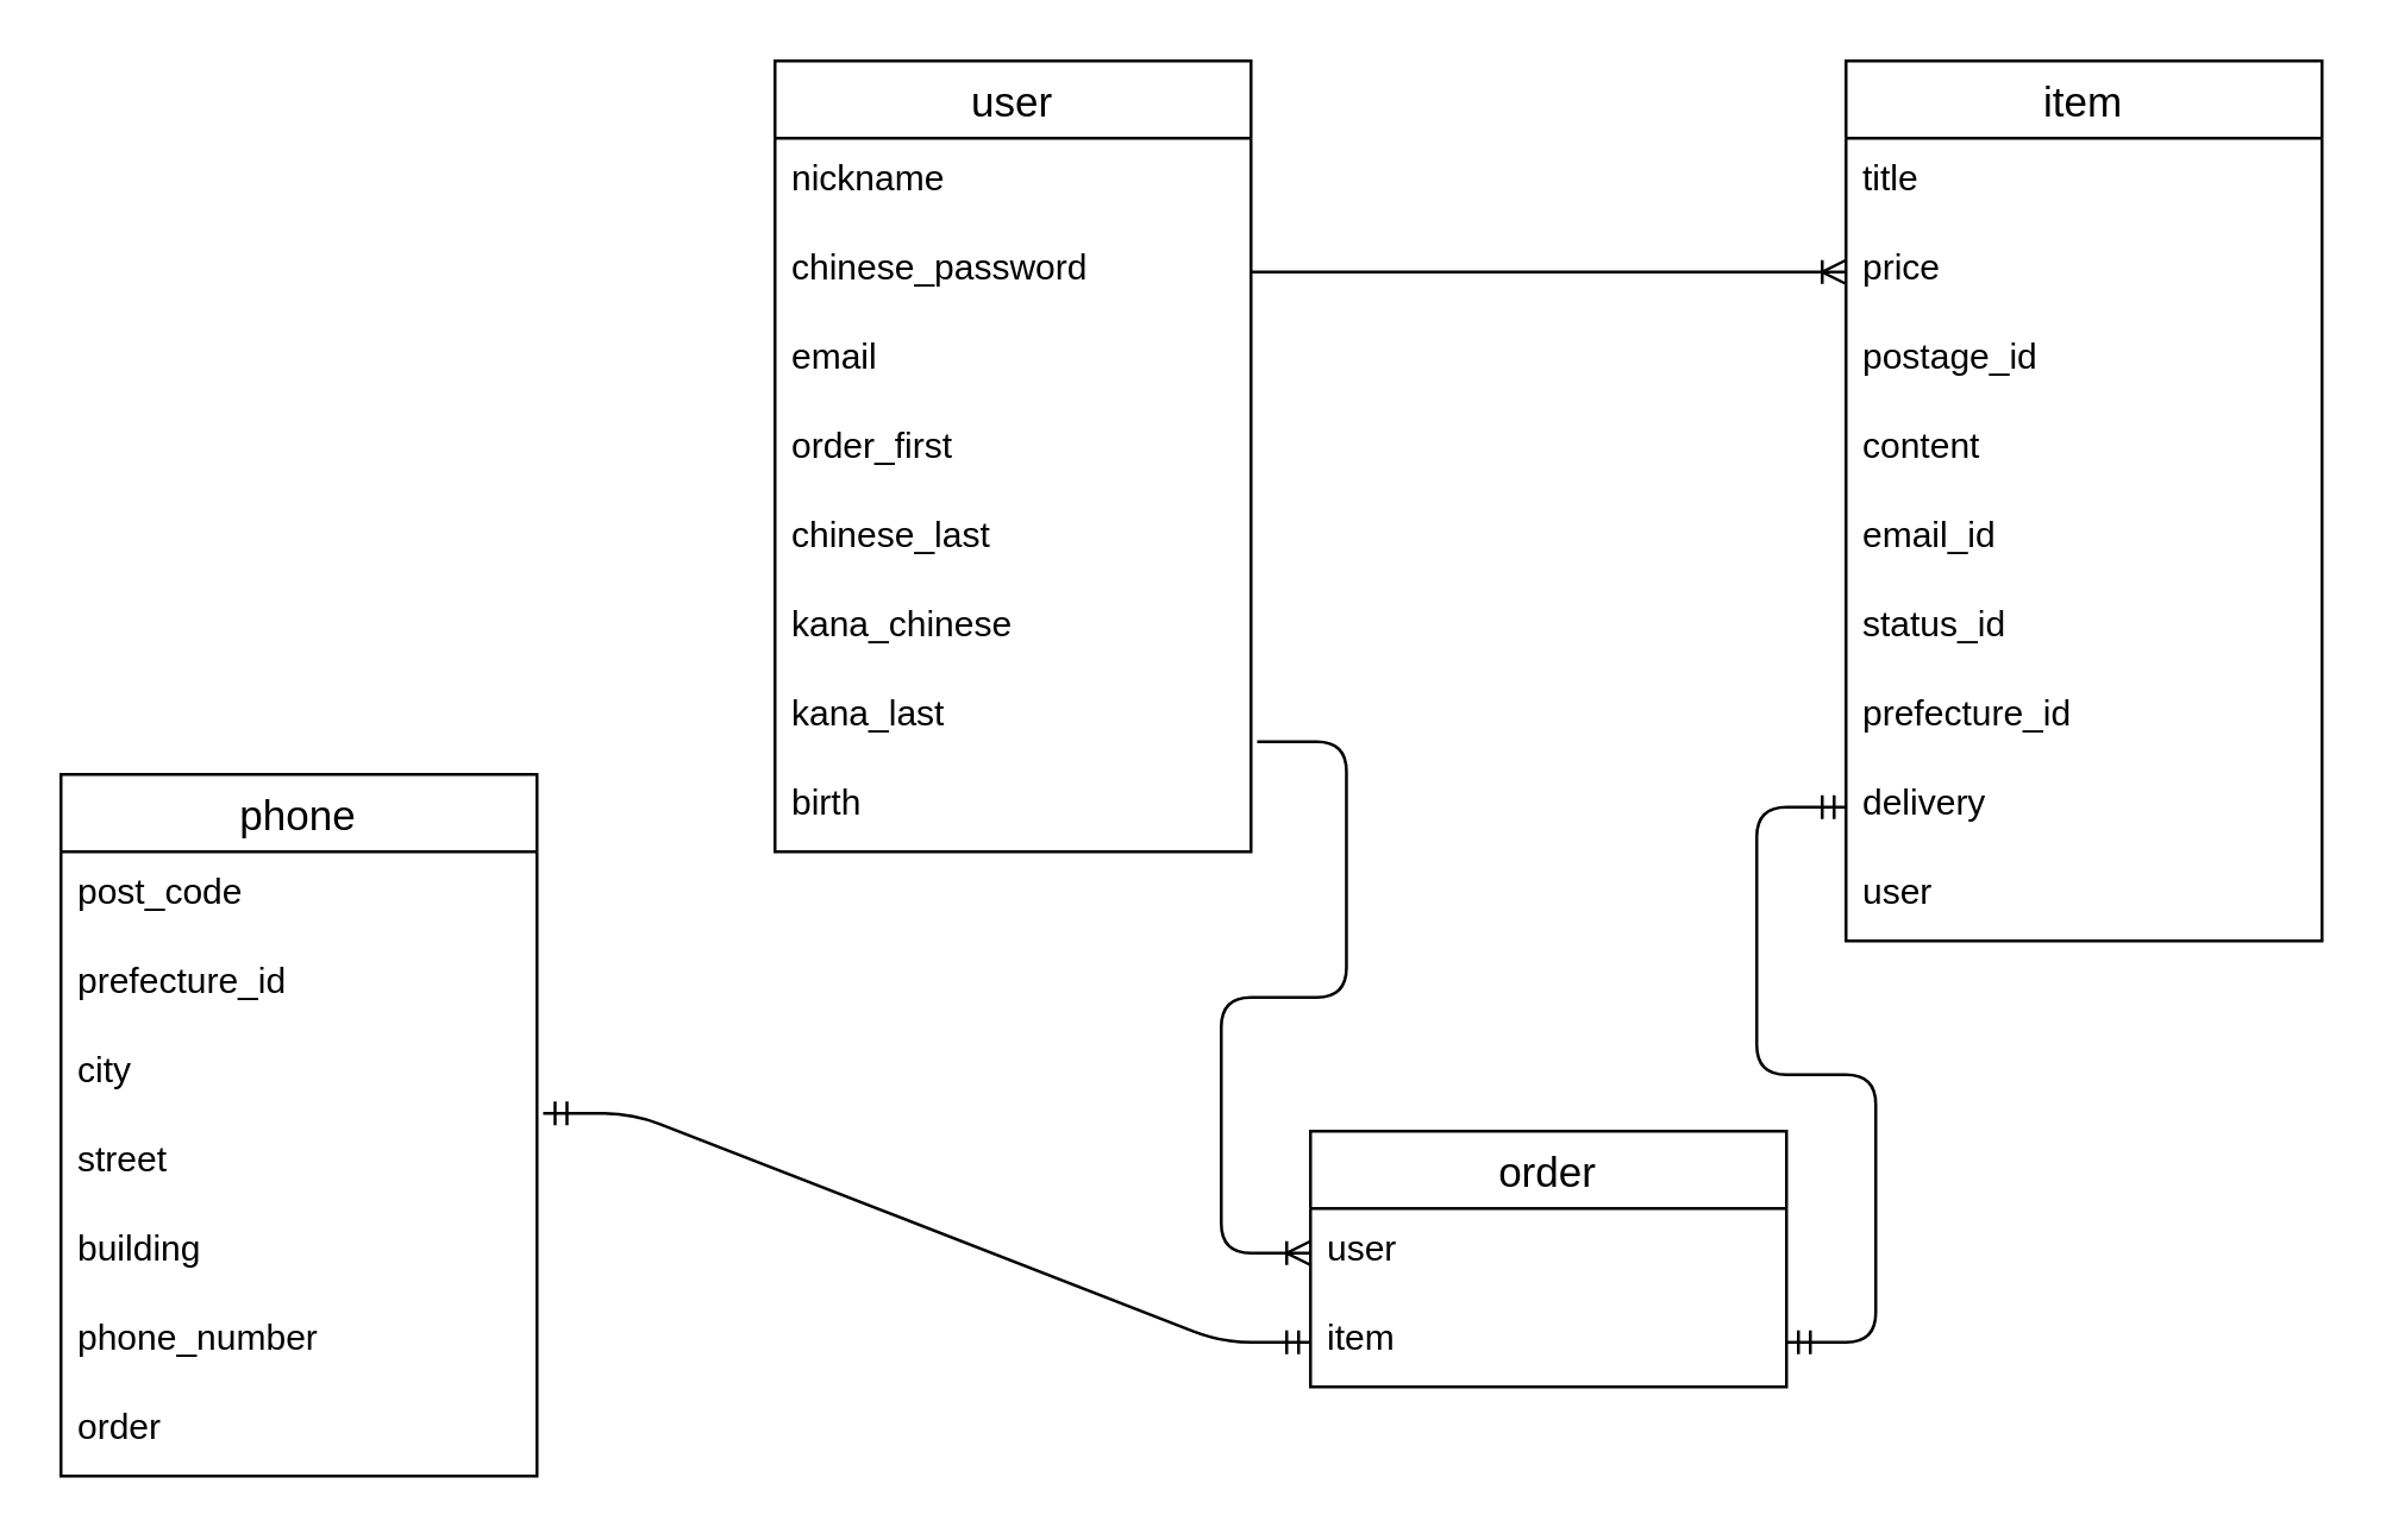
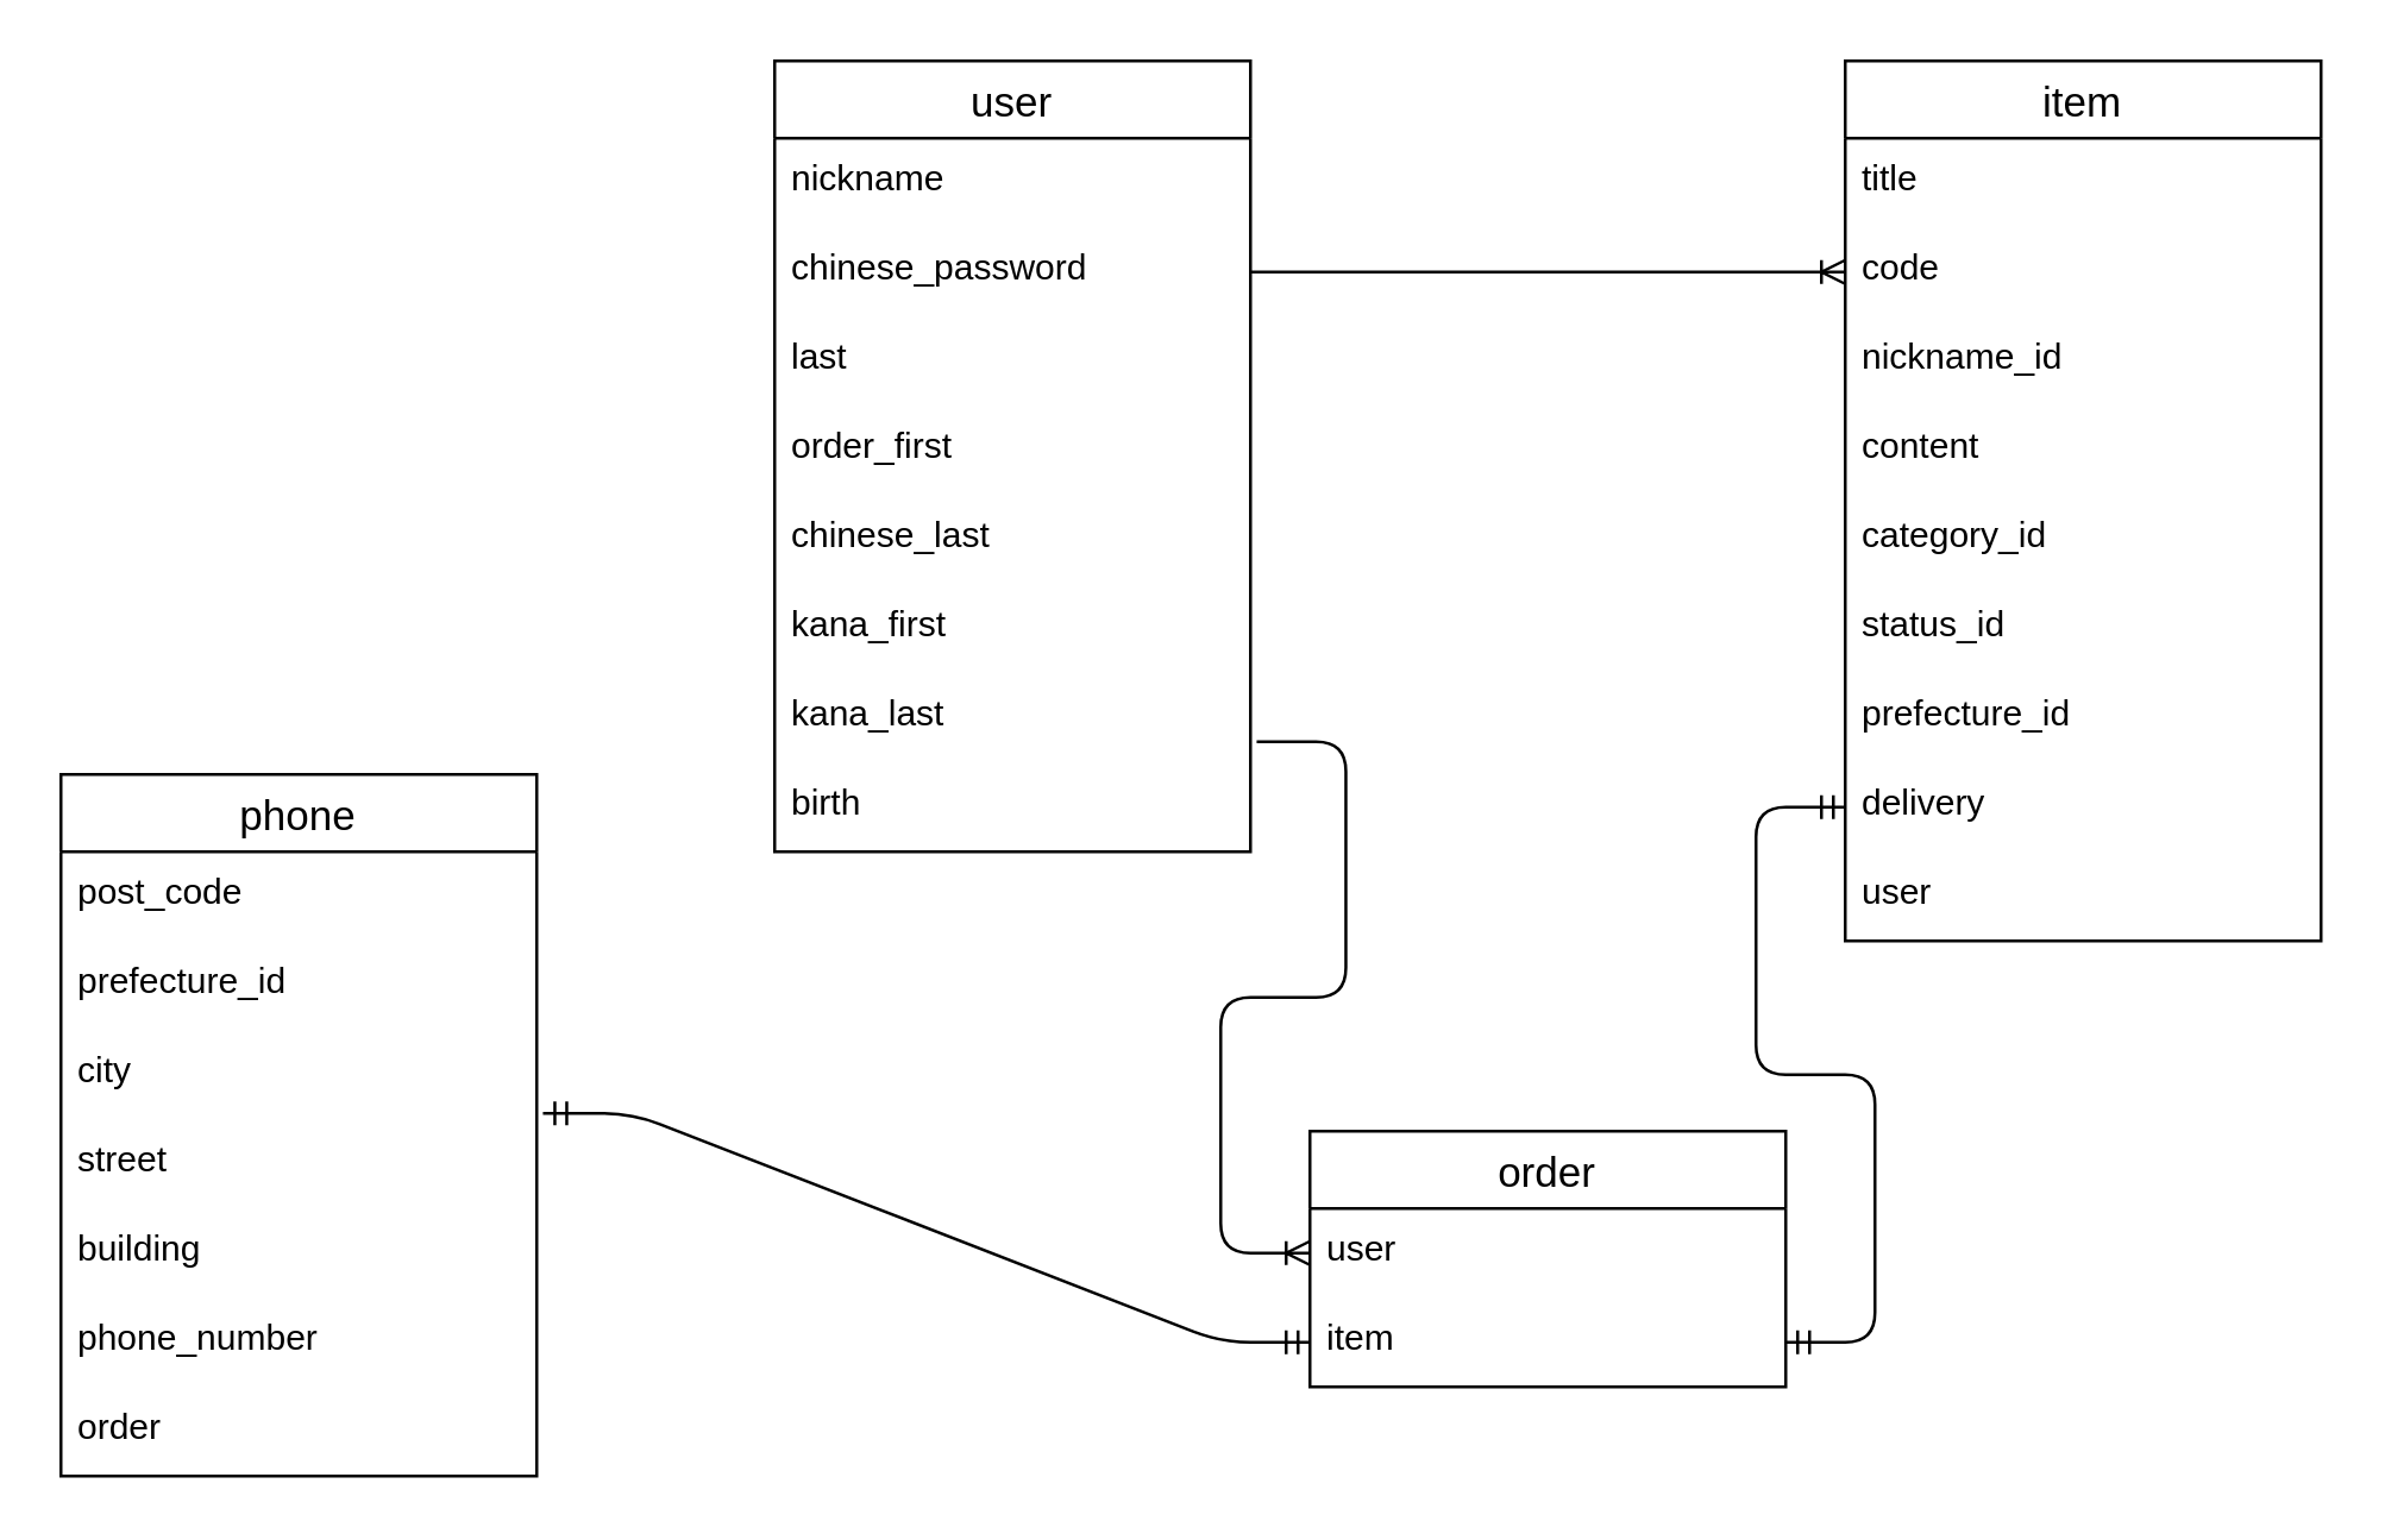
  <mxCell id="0" />
  <mxCell id="1" parent="0" />
  <mxCell id="2" value="user" style="swimlane;fontStyle=0;childLayout=stackLayout;horizontal=1;startSize=26;horizontalStack=0;resizeParent=1;resizeParentMax=0;resizeLast=0;collapsible=1;marginBottom=0;align=center;fontSize=14;" parent="1" vertex="1"><mxGeometry x="260" y="20" width="160" height="266" as="geometry" /></mxCell>
  <mxCell id="3" value="nickname" style="text;strokeColor=none;fillColor=none;spacingLeft=4;spacingRight=4;overflow=hidden;rotatable=0;points=[[0,0.5],[1,0.5]];portConstraint=eastwest;fontSize=12;" parent="2" vertex="1"><mxGeometry y="26" width="160" height="30" as="geometry" /></mxCell>
  <mxCell id="4" value="chinese_password" style="text;strokeColor=none;fillColor=none;spacingLeft=4;spacingRight=4;overflow=hidden;rotatable=0;points=[[0,0.5],[1,0.5]];portConstraint=eastwest;fontSize=12;" parent="2" vertex="1"><mxGeometry y="56" width="160" height="30" as="geometry" /></mxCell>
- <mxCell id="5" value="email" style="text;strokeColor=none;fillColor=none;spacingLeft=4;spacingRight=4;overflow=hidden;rotatable=0;points=[[0,0.5],[1,0.5]];portConstraint=eastwest;fontSize=12;" parent="2" vertex="1"><mxGeometry y="86" width="160" height="30" as="geometry" /></mxCell>
+ <mxCell id="5" value="last" style="text;strokeColor=none;fillColor=none;spacingLeft=4;spacingRight=4;overflow=hidden;rotatable=0;points=[[0,0.5],[1,0.5]];portConstraint=eastwest;fontSize=12;" parent="2" vertex="1"><mxGeometry y="86" width="160" height="30" as="geometry" /></mxCell>
  <mxCell id="6" value="order_first" style="text;strokeColor=none;fillColor=none;spacingLeft=4;spacingRight=4;overflow=hidden;rotatable=0;points=[[0,0.5],[1,0.5]];portConstraint=eastwest;fontSize=12;" parent="2" vertex="1"><mxGeometry y="116" width="160" height="30" as="geometry" /></mxCell>
  <mxCell id="7" value="chinese_last" style="text;strokeColor=none;fillColor=none;spacingLeft=4;spacingRight=4;overflow=hidden;rotatable=0;points=[[0,0.5],[1,0.5]];portConstraint=eastwest;fontSize=12;" parent="2" vertex="1"><mxGeometry y="146" width="160" height="30" as="geometry" /></mxCell>
- <mxCell id="8" value="kana_chinese" style="text;strokeColor=none;fillColor=none;spacingLeft=4;spacingRight=4;overflow=hidden;rotatable=0;points=[[0,0.5],[1,0.5]];portConstraint=eastwest;fontSize=12;" parent="2" vertex="1"><mxGeometry y="176" width="160" height="30" as="geometry" /></mxCell>
+ <mxCell id="8" value="kana_first" style="text;strokeColor=none;fillColor=none;spacingLeft=4;spacingRight=4;overflow=hidden;rotatable=0;points=[[0,0.5],[1,0.5]];portConstraint=eastwest;fontSize=12;" parent="2" vertex="1"><mxGeometry y="176" width="160" height="30" as="geometry" /></mxCell>
  <mxCell id="9" value="kana_last" style="text;strokeColor=none;fillColor=none;spacingLeft=4;spacingRight=4;overflow=hidden;rotatable=0;points=[[0,0.5],[1,0.5]];portConstraint=eastwest;fontSize=12;" parent="2" vertex="1"><mxGeometry y="206" width="160" height="30" as="geometry" /></mxCell>
  <mxCell id="10" value="birth" style="text;strokeColor=none;fillColor=none;spacingLeft=4;spacingRight=4;overflow=hidden;rotatable=0;points=[[0,0.5],[1,0.5]];portConstraint=eastwest;fontSize=12;" parent="2" vertex="1"><mxGeometry y="236" width="160" height="30" as="geometry" /></mxCell>
  <mxCell id="11" value="item" style="swimlane;fontStyle=0;childLayout=stackLayout;horizontal=1;startSize=26;horizontalStack=0;resizeParent=1;resizeParentMax=0;resizeLast=0;collapsible=1;marginBottom=0;align=center;fontSize=14;" parent="1" vertex="1"><mxGeometry x="620" y="20" width="160" height="296" as="geometry" /></mxCell>
  <mxCell id="12" value="title" style="text;strokeColor=none;fillColor=none;spacingLeft=4;spacingRight=4;overflow=hidden;rotatable=0;points=[[0,0.5],[1,0.5]];portConstraint=eastwest;fontSize=12;" parent="11" vertex="1"><mxGeometry y="26" width="160" height="30" as="geometry" /></mxCell>
- <mxCell id="13" value="price" style="text;strokeColor=none;fillColor=none;spacingLeft=4;spacingRight=4;overflow=hidden;rotatable=0;points=[[0,0.5],[1,0.5]];portConstraint=eastwest;fontSize=12;" parent="11" vertex="1"><mxGeometry y="56" width="160" height="30" as="geometry" /></mxCell>
- <mxCell id="14" value="postage_id" style="text;strokeColor=none;fillColor=none;spacingLeft=4;spacingRight=4;overflow=hidden;rotatable=0;points=[[0,0.5],[1,0.5]];portConstraint=eastwest;fontSize=12;" parent="11" vertex="1"><mxGeometry y="86" width="160" height="30" as="geometry" /></mxCell>
+ <mxCell id="13" value="code" style="text;strokeColor=none;fillColor=none;spacingLeft=4;spacingRight=4;overflow=hidden;rotatable=0;points=[[0,0.5],[1,0.5]];portConstraint=eastwest;fontSize=12;" parent="11" vertex="1"><mxGeometry y="56" width="160" height="30" as="geometry" /></mxCell>
+ <mxCell id="14" value="nickname_id" style="text;strokeColor=none;fillColor=none;spacingLeft=4;spacingRight=4;overflow=hidden;rotatable=0;points=[[0,0.5],[1,0.5]];portConstraint=eastwest;fontSize=12;" parent="11" vertex="1"><mxGeometry y="86" width="160" height="30" as="geometry" /></mxCell>
  <mxCell id="15" value="content" style="text;strokeColor=none;fillColor=none;spacingLeft=4;spacingRight=4;overflow=hidden;rotatable=0;points=[[0,0.5],[1,0.5]];portConstraint=eastwest;fontSize=12;" parent="11" vertex="1"><mxGeometry y="116" width="160" height="30" as="geometry" /></mxCell>
- <mxCell id="16" value="email_id" style="text;strokeColor=none;fillColor=none;spacingLeft=4;spacingRight=4;overflow=hidden;rotatable=0;points=[[0,0.5],[1,0.5]];portConstraint=eastwest;fontSize=12;" parent="11" vertex="1"><mxGeometry y="146" width="160" height="30" as="geometry" /></mxCell>
+ <mxCell id="16" value="category_id" style="text;strokeColor=none;fillColor=none;spacingLeft=4;spacingRight=4;overflow=hidden;rotatable=0;points=[[0,0.5],[1,0.5]];portConstraint=eastwest;fontSize=12;" parent="11" vertex="1"><mxGeometry y="146" width="160" height="30" as="geometry" /></mxCell>
  <mxCell id="17" value="status_id" style="text;strokeColor=none;fillColor=none;spacingLeft=4;spacingRight=4;overflow=hidden;rotatable=0;points=[[0,0.5],[1,0.5]];portConstraint=eastwest;fontSize=12;" parent="11" vertex="1"><mxGeometry y="176" width="160" height="30" as="geometry" /></mxCell>
  <mxCell id="18" value="prefecture_id" style="text;strokeColor=none;fillColor=none;spacingLeft=4;spacingRight=4;overflow=hidden;rotatable=0;points=[[0,0.5],[1,0.5]];portConstraint=eastwest;fontSize=12;" parent="11" vertex="1"><mxGeometry y="206" width="160" height="30" as="geometry" /></mxCell>
  <mxCell id="19" value="delivery" style="text;strokeColor=none;fillColor=none;spacingLeft=4;spacingRight=4;overflow=hidden;rotatable=0;points=[[0,0.5],[1,0.5]];portConstraint=eastwest;fontSize=12;" parent="11" vertex="1"><mxGeometry y="236" width="160" height="30" as="geometry" /></mxCell>
  <mxCell id="20" value="user" style="text;strokeColor=none;fillColor=none;spacingLeft=4;spacingRight=4;overflow=hidden;rotatable=0;points=[[0,0.5],[1,0.5]];portConstraint=eastwest;fontSize=12;" parent="11" vertex="1"><mxGeometry y="266" width="160" height="30" as="geometry" /></mxCell>
  <mxCell id="21" value="order" style="swimlane;fontStyle=0;childLayout=stackLayout;horizontal=1;startSize=26;horizontalStack=0;resizeParent=1;resizeParentMax=0;resizeLast=0;collapsible=1;marginBottom=0;align=center;fontSize=14;" parent="1" vertex="1"><mxGeometry x="440" y="380" width="160" height="86" as="geometry" /></mxCell>
  <mxCell id="22" value="user" style="text;strokeColor=none;fillColor=none;spacingLeft=4;spacingRight=4;overflow=hidden;rotatable=0;points=[[0,0.5],[1,0.5]];portConstraint=eastwest;fontSize=12;" parent="21" vertex="1"><mxGeometry y="26" width="160" height="30" as="geometry" /></mxCell>
  <mxCell id="23" value="item" style="text;strokeColor=none;fillColor=none;spacingLeft=4;spacingRight=4;overflow=hidden;rotatable=0;points=[[0,0.5],[1,0.5]];portConstraint=eastwest;fontSize=12;" parent="21" vertex="1"><mxGeometry y="56" width="160" height="30" as="geometry" /></mxCell>
  <mxCell id="24" value="phone" style="swimlane;fontStyle=0;childLayout=stackLayout;horizontal=1;startSize=26;horizontalStack=0;resizeParent=1;resizeParentMax=0;resizeLast=0;collapsible=1;marginBottom=0;align=center;fontSize=14;" parent="1" vertex="1"><mxGeometry x="20" y="260" width="160" height="236" as="geometry" /></mxCell>
  <mxCell id="25" value="post_code" style="text;strokeColor=none;fillColor=none;spacingLeft=4;spacingRight=4;overflow=hidden;rotatable=0;points=[[0,0.5],[1,0.5]];portConstraint=eastwest;fontSize=12;" parent="24" vertex="1"><mxGeometry y="26" width="160" height="30" as="geometry" /></mxCell>
  <mxCell id="26" value="prefecture_id" style="text;strokeColor=none;fillColor=none;spacingLeft=4;spacingRight=4;overflow=hidden;rotatable=0;points=[[0,0.5],[1,0.5]];portConstraint=eastwest;fontSize=12;" parent="24" vertex="1"><mxGeometry y="56" width="160" height="30" as="geometry" /></mxCell>
  <mxCell id="27" value="city" style="text;strokeColor=none;fillColor=none;spacingLeft=4;spacingRight=4;overflow=hidden;rotatable=0;points=[[0,0.5],[1,0.5]];portConstraint=eastwest;fontSize=12;" parent="24" vertex="1"><mxGeometry y="86" width="160" height="30" as="geometry" /></mxCell>
  <mxCell id="28" value="street" style="text;strokeColor=none;fillColor=none;spacingLeft=4;spacingRight=4;overflow=hidden;rotatable=0;points=[[0,0.5],[1,0.5]];portConstraint=eastwest;fontSize=12;" parent="24" vertex="1"><mxGeometry y="116" width="160" height="30" as="geometry" /></mxCell>
  <mxCell id="29" value="building" style="text;strokeColor=none;fillColor=none;spacingLeft=4;spacingRight=4;overflow=hidden;rotatable=0;points=[[0,0.5],[1,0.5]];portConstraint=eastwest;fontSize=12;" parent="24" vertex="1"><mxGeometry y="146" width="160" height="30" as="geometry" /></mxCell>
  <mxCell id="30" value="phone_number" style="text;strokeColor=none;fillColor=none;spacingLeft=4;spacingRight=4;overflow=hidden;rotatable=0;points=[[0,0.5],[1,0.5]];portConstraint=eastwest;fontSize=12;" parent="24" vertex="1"><mxGeometry y="176" width="160" height="30" as="geometry" /></mxCell>
  <mxCell id="31" value="order" style="text;strokeColor=none;fillColor=none;spacingLeft=4;spacingRight=4;overflow=hidden;rotatable=0;points=[[0,0.5],[1,0.5]];portConstraint=eastwest;fontSize=12;" parent="24" vertex="1"><mxGeometry y="206" width="160" height="30" as="geometry" /></mxCell>
  <mxCell id="32" value="" style="edgeStyle=entityRelationEdgeStyle;fontSize=12;html=1;endArrow=ERoneToMany;entryX=0;entryY=0.5;entryDx=0;entryDy=0;" parent="1" target="13" edge="1"><mxGeometry width="100" height="100" relative="1" as="geometry"><mxPoint x="420" y="91" as="sourcePoint" /><mxPoint x="620" y="350" as="targetPoint" /></mxGeometry></mxCell>
  <mxCell id="33" value="" style="edgeStyle=entityRelationEdgeStyle;fontSize=12;html=1;endArrow=ERmandOne;startArrow=ERmandOne;exitX=1.013;exitY=-0.067;exitDx=0;exitDy=0;exitPerimeter=0;entryX=0;entryY=0.5;entryDx=0;entryDy=0;" parent="1" source="28" target="23" edge="1"><mxGeometry width="100" height="100" relative="1" as="geometry"><mxPoint x="250" y="330" as="sourcePoint" /><mxPoint x="350" y="230" as="targetPoint" /></mxGeometry></mxCell>
  <mxCell id="34" value="" style="edgeStyle=entityRelationEdgeStyle;fontSize=12;html=1;endArrow=ERoneToMany;entryX=0;entryY=0.5;entryDx=0;entryDy=0;exitX=1.013;exitY=0.767;exitDx=0;exitDy=0;exitPerimeter=0;" edge="1" parent="1" source="9" target="22"><mxGeometry width="100" height="100" relative="1" as="geometry"><mxPoint x="320" y="330" as="sourcePoint" /><mxPoint x="410" y="230" as="targetPoint" /></mxGeometry></mxCell>
  <mxCell id="35" value="" style="edgeStyle=entityRelationEdgeStyle;fontSize=12;html=1;endArrow=ERmandOne;startArrow=ERmandOne;exitX=1;exitY=0.5;exitDx=0;exitDy=0;entryX=0;entryY=0.5;entryDx=0;entryDy=0;" edge="1" parent="1" source="23" target="19"><mxGeometry width="100" height="100" relative="1" as="geometry"><mxPoint x="310" y="330" as="sourcePoint" /><mxPoint x="410" y="230" as="targetPoint" /></mxGeometry></mxCell>
